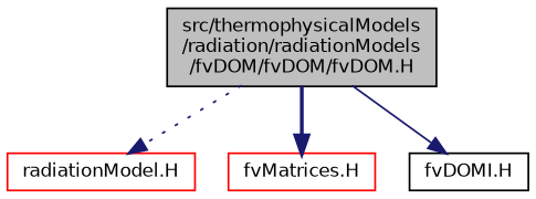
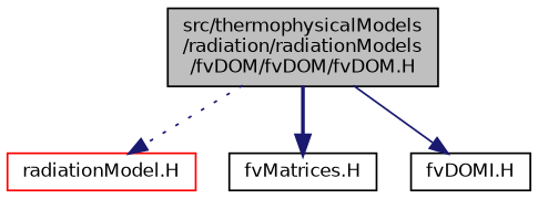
  digraph {
    node [color=black fontname=Helvetica fontsize=10 shape=record]
    edge [color=midnightblue fontname=Helvetica fontsize=10 labelfontname=Helvetica labelfontsize=10]
    n1 [fillcolor=grey75 fontcolor=black height=0.2 label="src/thermophysicalModels\l/radiation/radiationModels\l/fvDOM/fvDOM/fvDOM.H" style=filled width=0.4]
    n2 [color=red height=0.2 label="radiationModel.H" width=0.4]
-   n3 [color=red height=0.2 label="fvMatrices.H" width=0.4]
+   n3 [height=0.2 label="fvMatrices.H" width=0.4]
    n4 [height=0.2 label="fvDOMI.H" width=0.4]
    n1 -> n2 [style=dotted]
    n1 -> n3 [style=bold]
    n1 -> n4 [style=solid]
  }
